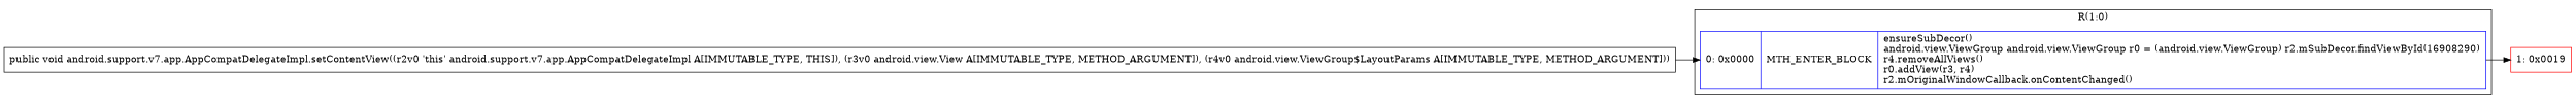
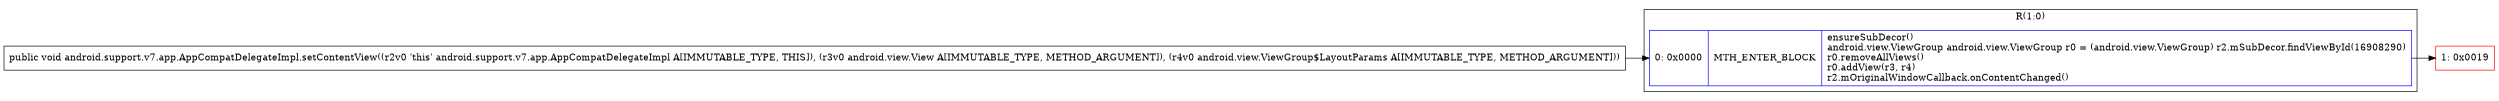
  digraph {
    rankdir=LR
    node [shape=record]
-   n1 [color=blue label="{0\:\ 0x0000|MTH_ENTER_BLOCK\l|ensureSubDecor()\landroid.view.ViewGroup android.view.ViewGroup r0 = (android.view.ViewGroup) r2.mSubDecor.findViewById(16908290)\lr4.removeAllViews()\lr0.addView(r3, r4)\lr2.mOriginalWindowCallback.onContentChanged()\l}"]
+   n1 [color=blue label="{0\:\ 0x0000|MTH_ENTER_BLOCK\l|ensureSubDecor()\landroid.view.ViewGroup android.view.ViewGroup r0 = (android.view.ViewGroup) r2.mSubDecor.findViewById(16908290)\lr0.removeAllViews()\lr0.addView(r3, r4)\lr2.mOriginalWindowCallback.onContentChanged()\l}"]
    n2 [color=red label="{1\:\ 0x0019}"]
    n3 [label="{public void android.support.v7.app.AppCompatDelegateImpl.setContentView((r2v0 'this' android.support.v7.app.AppCompatDelegateImpl A[IMMUTABLE_TYPE, THIS]), (r3v0 android.view.View A[IMMUTABLE_TYPE, METHOD_ARGUMENT]), (r4v0 android.view.ViewGroup$LayoutParams A[IMMUTABLE_TYPE, METHOD_ARGUMENT])) }"]
    subgraph cluster_1 {
      label="R(1:0)"
      n1
    }
    n1 -> n2
    n3 -> n1
  }
